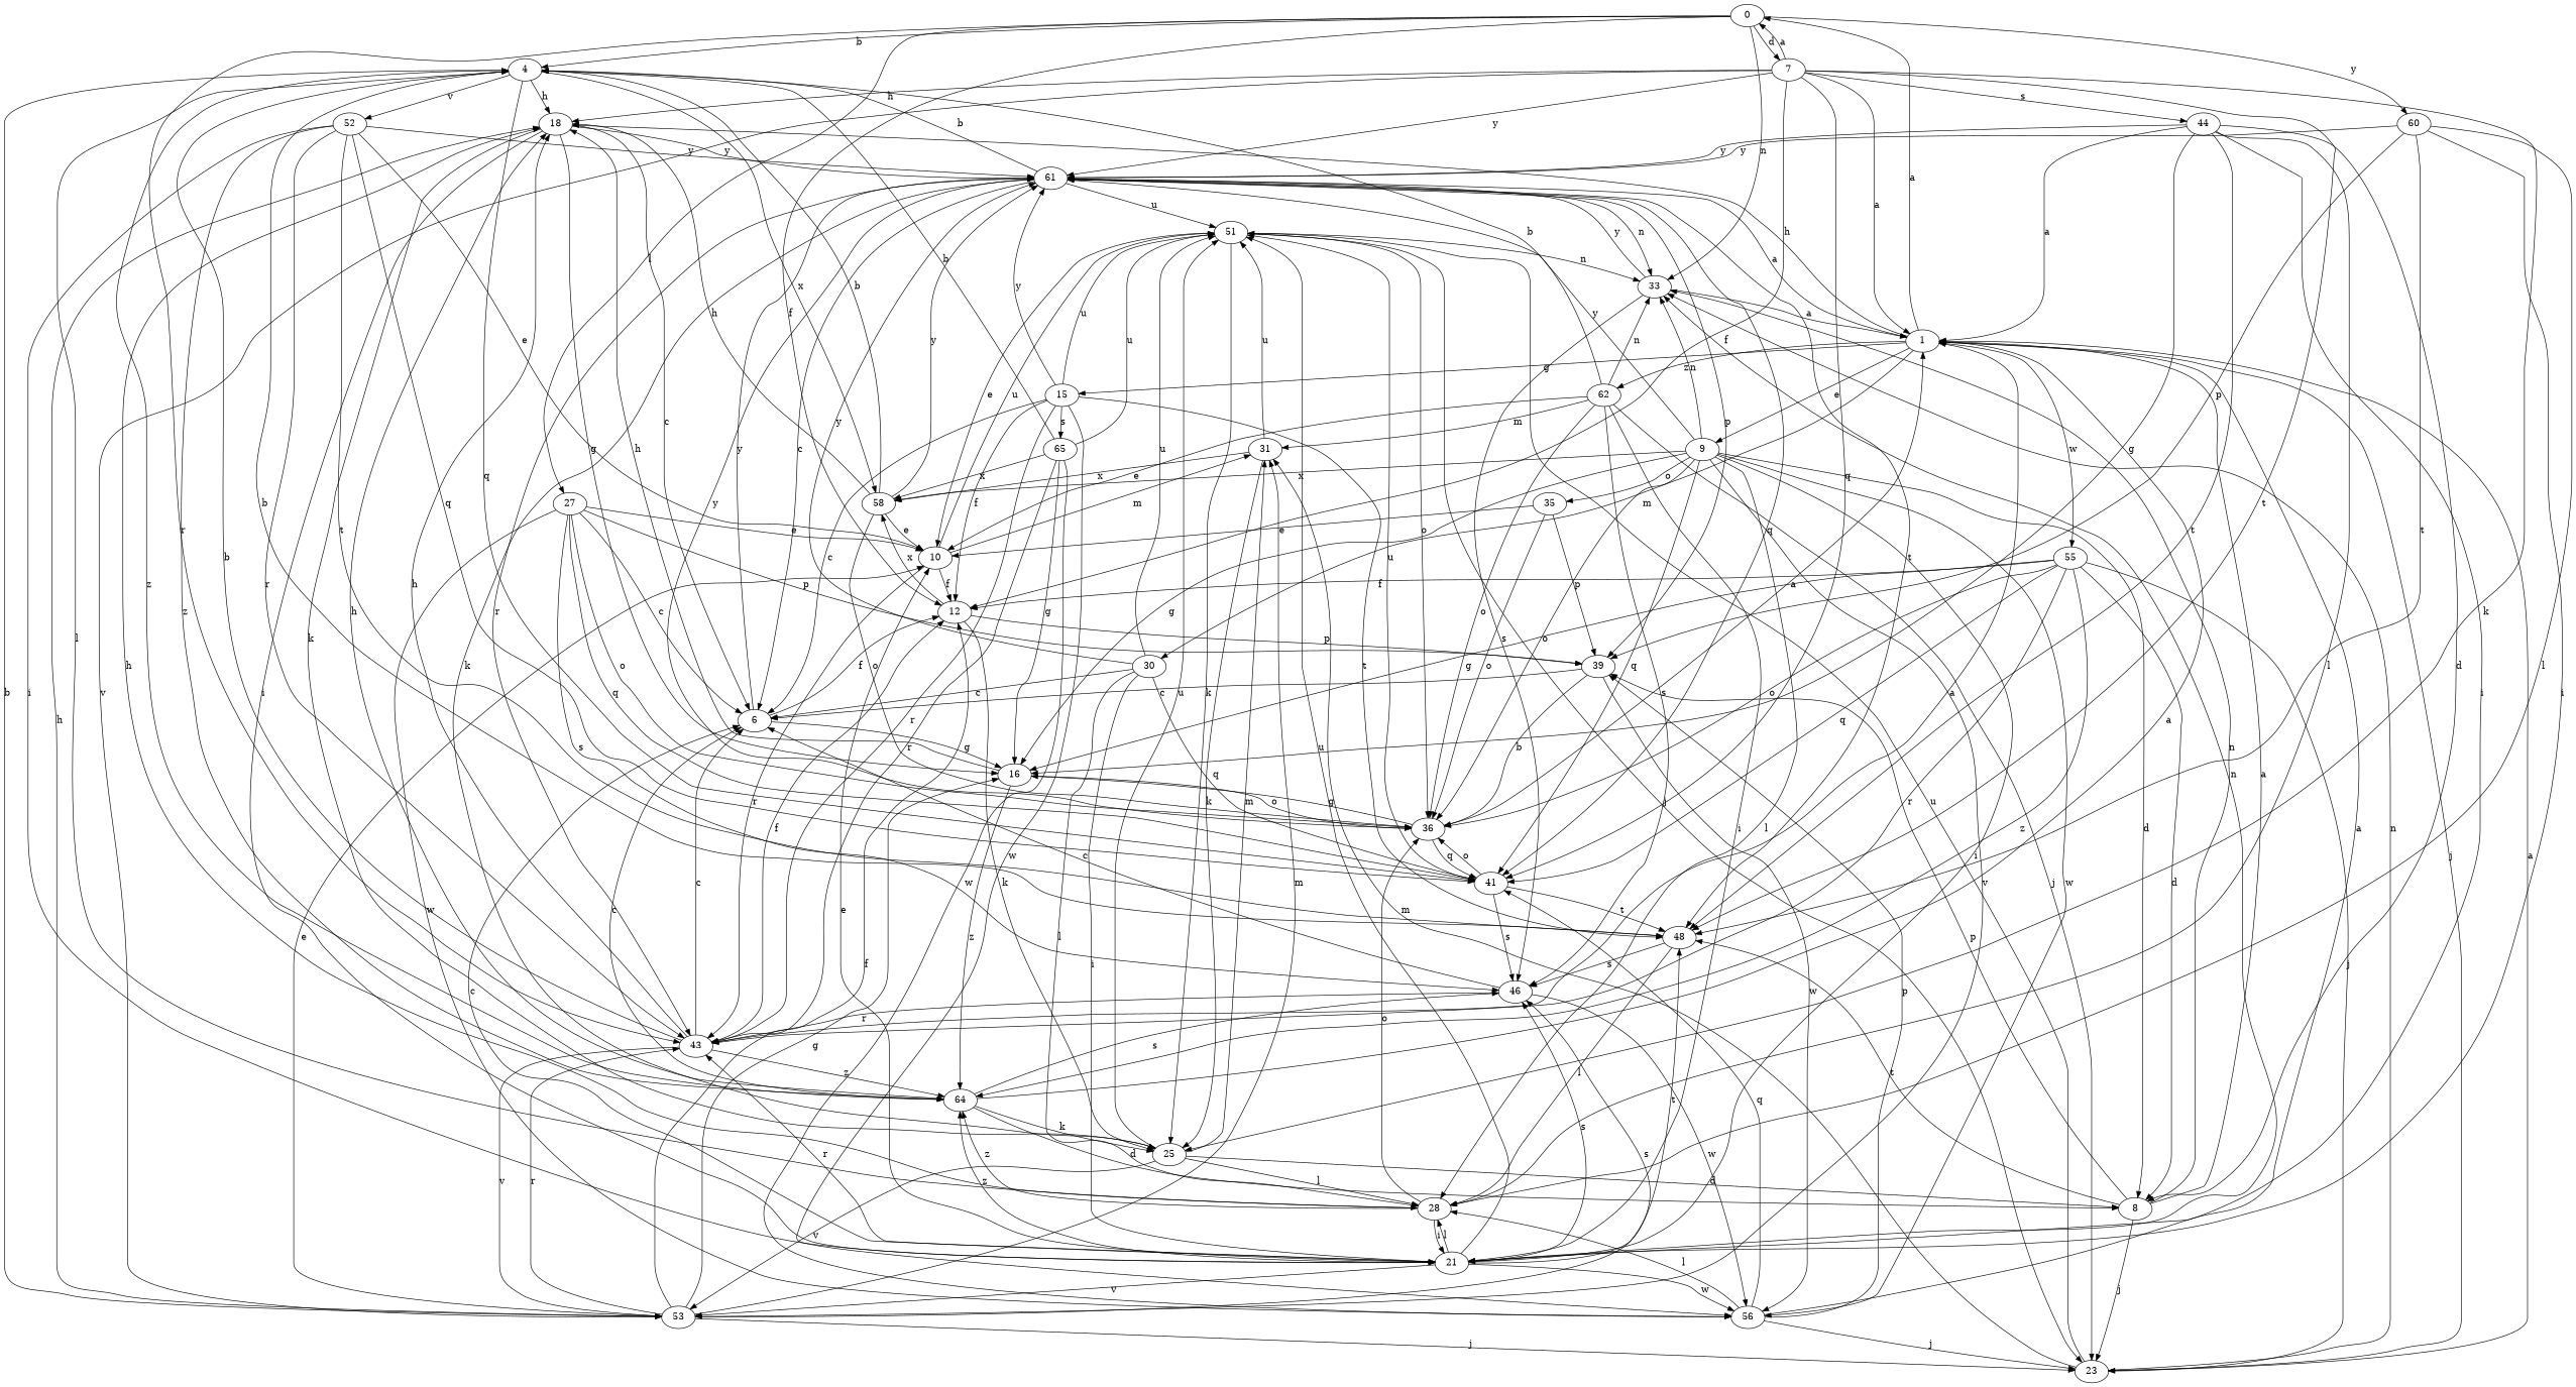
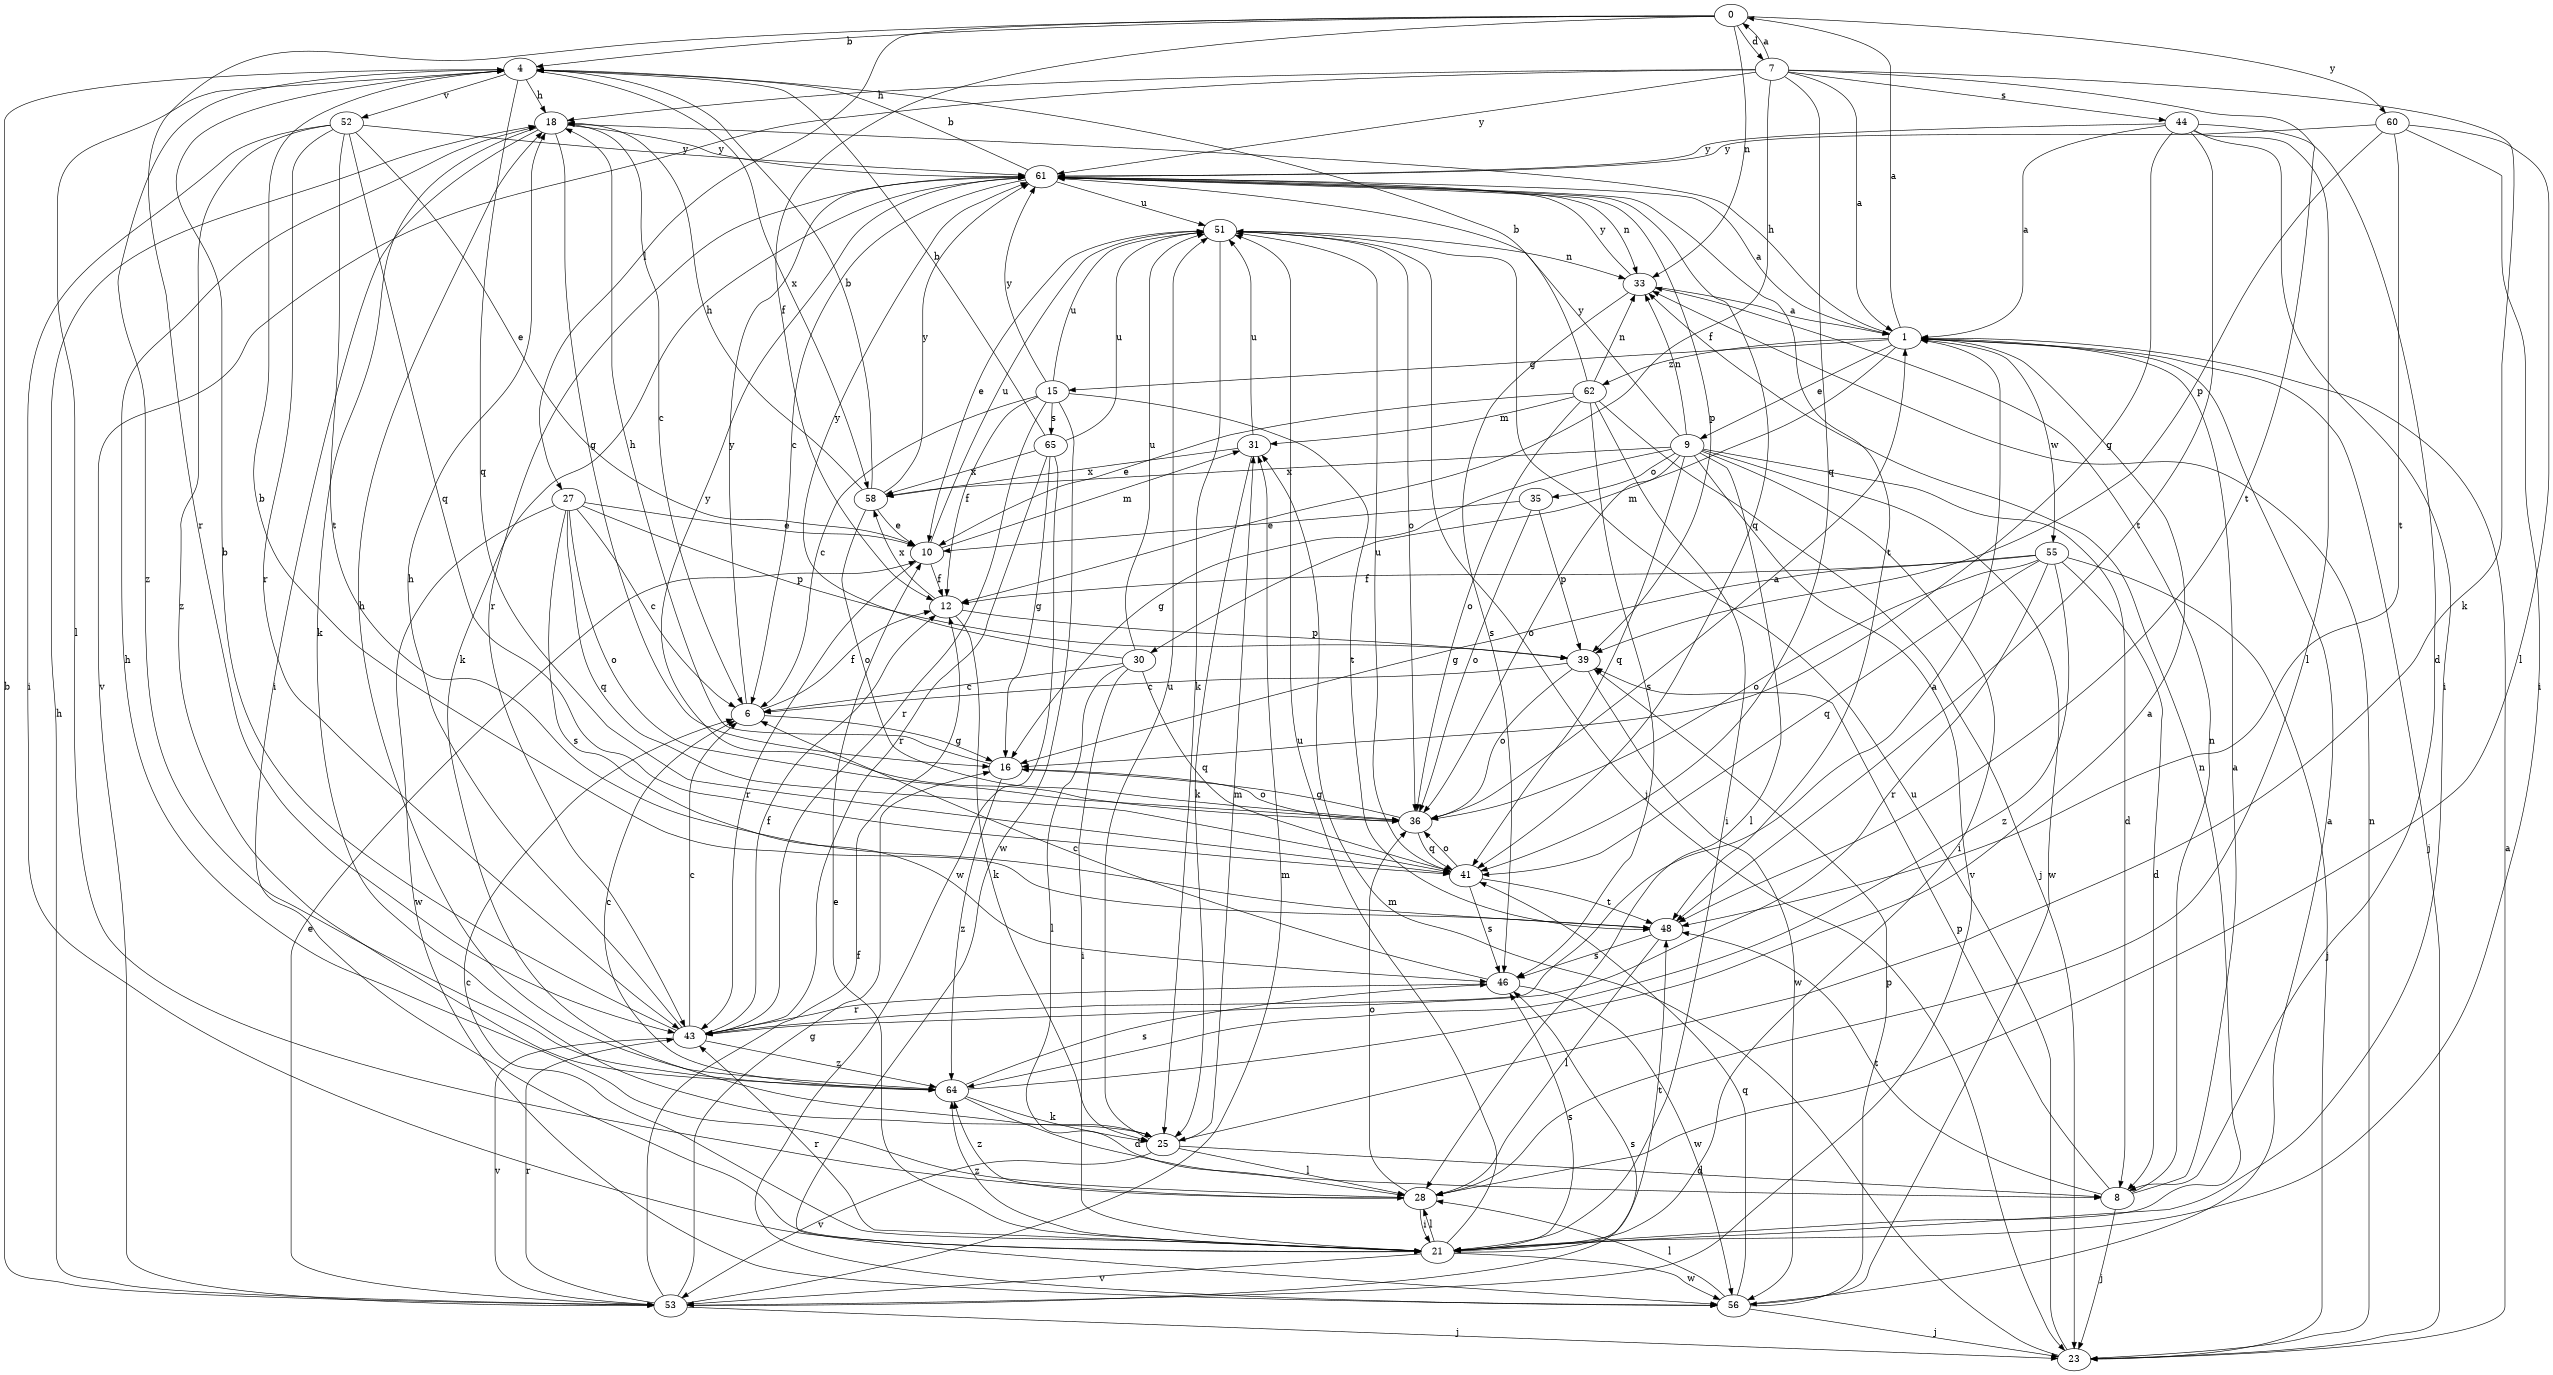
  strict digraph {
    0
    4
    7
    12
    27
    33
    43
    60
    18
    28
    41
    52
    58
    64
    1
    61
    25
    44
    48
    53
    39
    6
    36
    56
    10
    46
    21
    9
    15
    23
    30
    55
    62
    16
    8
    35
    51
    n38 [label=65]
    31
    0 -> 4 [label=b]
    0 -> 7 [label=d]
    0 -> 12 [label=f]
    0 -> 27 [label=l]
    0 -> 33 [label=n]
    0 -> 43 [label=r]
    0 -> 60 [label=y]
    4 -> 18 [label=h]
    4 -> 28 [label=l]
    4 -> 41 [label=q]
    4 -> 52 [label=v]
    4 -> 58 [label=x]
    4 -> 64 [label=z]
    7 -> 0 [label=a]
    7 -> 12 [label=f]
    7 -> 18 [label=h]
    7 -> 41 [label=q]
    7 -> 1 [label=a]
    7 -> 61 [label=y]
    7 -> 25 [label=k]
    7 -> 44 [label=s]
    7 -> 48 [label=t]
    7 -> 53 [label=v]
    12 -> 58 [label=x]
    12 -> 25 [label=k]
    12 -> 39 [label=p]
    27 -> 41 [label=q]
    27 -> 39 [label=p]
    27 -> 6 [label=c]
    27 -> 36 [label=o]
    27 -> 56 [label=w]
    27 -> 10 [label=e]
    27 -> 46 [label=s]
    33 -> 1 [label=a]
    33 -> 61 [label=y]
    33 -> 46 [label=s]
    43 -> 4 [label=b]
    43 -> 12 [label=f]
    43 -> 18 [label=h]
    43 -> 64 [label=z]
    43 -> 1 [label=a]
    43 -> 53 [label=v]
    43 -> 6 [label=c]
    60 -> 28 [label=l]
    60 -> 61 [label=y]
    60 -> 48 [label=t]
    60 -> 39 [label=p]
    60 -> 21 [label=i]
    18 -> 61 [label=y]
    18 -> 25 [label=k]
    18 -> 6 [label=c]
    18 -> 21 [label=i]
    18 -> 16 [label=g]
    28 -> 18 [label=h]
    28 -> 64 [label=z]
    28 -> 36 [label=o]
    28 -> 21 [label=i]
    41 -> 48 [label=t]
    41 -> 36 [label=o]
    41 -> 46 [label=s]
    41 -> 51 [label=u]
    52 -> 43 [label=r]
    52 -> 41 [label=q]
    52 -> 64 [label=z]
    52 -> 61 [label=y]
    52 -> 48 [label=t]
    52 -> 10 [label=e]
    52 -> 21 [label=i]
    58 -> 4 [label=b]
    58 -> 18 [label=h]
    58 -> 61 [label=y]
    58 -> 36 [label=o]
    58 -> 10 [label=e]
    64 -> 18 [label=h]
    64 -> 1 [label=a]
    64 -> 25 [label=k]
    64 -> 6 [label=c]
    64 -> 46 [label=s]
    64 -> 8 [label=d]
    1 -> 0 [label=a]
    1 -> 18 [label=h]
    1 -> 9 [label=e]
    1 -> 15 [label=g]
    1 -> 23 [label=j]
    1 -> 30 [label=m]
    1 -> 55 [label=w]
    1 -> 62 [label=z]
    61 -> 4 [label=b]
    61 -> 33 [label=n]
    61 -> 43 [label=r]
    61 -> 41 [label=q]
    61 -> 1 [label=a]
    61 -> 25 [label=k]
    61 -> 48 [label=t]
    61 -> 39 [label=p]
    61 -> 6 [label=c]
    61 -> 51 [label=u]
    25 -> 28 [label=l]
    25 -> 53 [label=v]
    25 -> 8 [label=d]
    25 -> 51 [label=u]
    25 -> 31 [label=m]
    44 -> 28 [label=l]
    44 -> 1 [label=a]
    44 -> 61 [label=y]
    44 -> 48 [label=t]
    44 -> 21 [label=i]
    44 -> 16 [label=g]
    44 -> 8 [label=d]
    48 -> 4 [label=b]
    48 -> 28 [label=l]
    48 -> 46 [label=s]
    53 -> 4 [label=b]
    53 -> 12 [label=f]
    53 -> 43 [label=r]
    53 -> 18 [label=h]
    53 -> 10 [label=e]
    53 -> 46 [label=s]
    53 -> 23 [label=j]
    53 -> 16 [label=g]
    53 -> 31 [label=m]
    39 -> 6 [label=c]
-   39 -> 36 [label=b]
+   39 -> 36 [label=o]
    39 -> 56 [label=w]
    6 -> 12 [label=f]
    6 -> 61 [label=y]
    6 -> 16 [label=g]
    36 -> 41 [label=q]
    36 -> 1 [label=a]
    36 -> 61 [label=y]
    36 -> 16 [label=g]
    56 -> 28 [label=l]
    56 -> 41 [label=q]
    56 -> 1 [label=a]
    56 -> 39 [label=p]
    56 -> 23 [label=j]
    10 -> 12 [label=f]
    10 -> 43 [label=r]
    10 -> 51 [label=u]
    10 -> 31 [label=m]
    46 -> 43 [label=r]
    46 -> 6 [label=c]
    46 -> 56 [label=w]
    21 -> 33 [label=n]
    21 -> 43 [label=r]
    21 -> 28 [label=l]
    21 -> 64 [label=z]
    21 -> 48 [label=t]
    21 -> 53 [label=v]
    21 -> 6 [label=c]
    21 -> 56 [label=w]
    21 -> 10 [label=e]
    21 -> 46 [label=s]
    21 -> 51 [label=u]
    9 -> 33 [label=n]
    9 -> 28 [label=l]
    9 -> 41 [label=q]
    9 -> 58 [label=x]
    9 -> 61 [label=y]
    9 -> 53 [label=v]
    9 -> 36 [label=o]
    9 -> 56 [label=w]
    9 -> 21 [label=i]
    9 -> 16 [label=g]
    9 -> 8 [label=d]
    9 -> 35 [label=o]
    15 -> 12 [label=f]
    15 -> 43 [label=r]
    15 -> 61 [label=y]
    15 -> 48 [label=t]
    15 -> 6 [label=c]
    15 -> 56 [label=w]
    15 -> 51 [label=u]
    15 -> n38 [label=s]
    23 -> 33 [label=n]
    23 -> 1 [label=a]
    23 -> 51 [label=u]
    23 -> 31 [label=m]
    30 -> 28 [label=l]
    30 -> 41 [label=q]
    30 -> 61 [label=y]
    30 -> 6 [label=c]
    30 -> 21 [label=i]
    30 -> 51 [label=u]
    55 -> 12 [label=f]
    55 -> 43 [label=r]
    55 -> 41 [label=q]
    55 -> 64 [label=z]
    55 -> 36 [label=o]
    55 -> 23 [label=j]
    55 -> 16 [label=g]
    55 -> 8 [label=d]
    62 -> 4 [label=b]
    62 -> 33 [label=n]
    62 -> 36 [label=o]
    62 -> 10 [label=e]
    62 -> 46 [label=s]
    62 -> 21 [label=i]
    62 -> 23 [label=j]
    62 -> 31 [label=m]
    16 -> 18 [label=h]
    16 -> 64 [label=z]
    16 -> 36 [label=o]
    8 -> 33 [label=n]
    8 -> 1 [label=a]
    8 -> 48 [label=t]
    8 -> 39 [label=p]
    8 -> 23 [label=j]
    35 -> 39 [label=p]
    35 -> 36 [label=o]
    35 -> 10 [label=e]
    51 -> 33 [label=n]
    51 -> 25 [label=k]
    51 -> 36 [label=o]
    51 -> 10 [label=e]
    51 -> 23 [label=j]
    n38 -> 4 [label=b]
    n38 -> 43 [label=r]
    n38 -> 58 [label=x]
    n38 -> 56 [label=w]
    n38 -> 16 [label=g]
    n38 -> 51 [label=u]
    31 -> 58 [label=x]
    31 -> 25 [label=k]
    31 -> 51 [label=u]
  }
